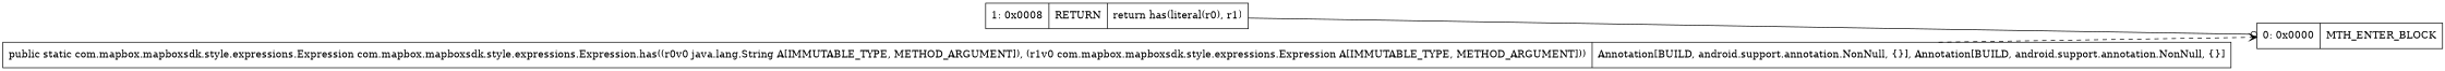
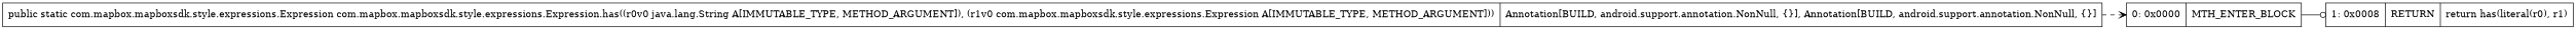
  digraph {
    rankdir=LR
    node [shape=record]
    n1 [label="{0\:\ 0x0000|MTH_ENTER_BLOCK\l}"]
    n2 [label="{1\:\ 0x0008|RETURN\l|return has(literal(r0), r1)\l}"]
    n3 [label="{public static com.mapbox.mapboxsdk.style.expressions.Expression com.mapbox.mapboxsdk.style.expressions.Expression.has((r0v0 java.lang.String A[IMMUTABLE_TYPE, METHOD_ARGUMENT]), (r1v0 com.mapbox.mapboxsdk.style.expressions.Expression A[IMMUTABLE_TYPE, METHOD_ARGUMENT]))  | Annotation[BUILD, android.support.annotation.NonNull, \{\}], Annotation[BUILD, android.support.annotation.NonNull, \{\}]\l}"]
-   n2 -> n1 [style=solid arrowhead=odot]
+   n1 -> n2 [style=solid arrowhead=odot]
    n3 -> n1 [style=dashed arrowhead=vee]
  }
